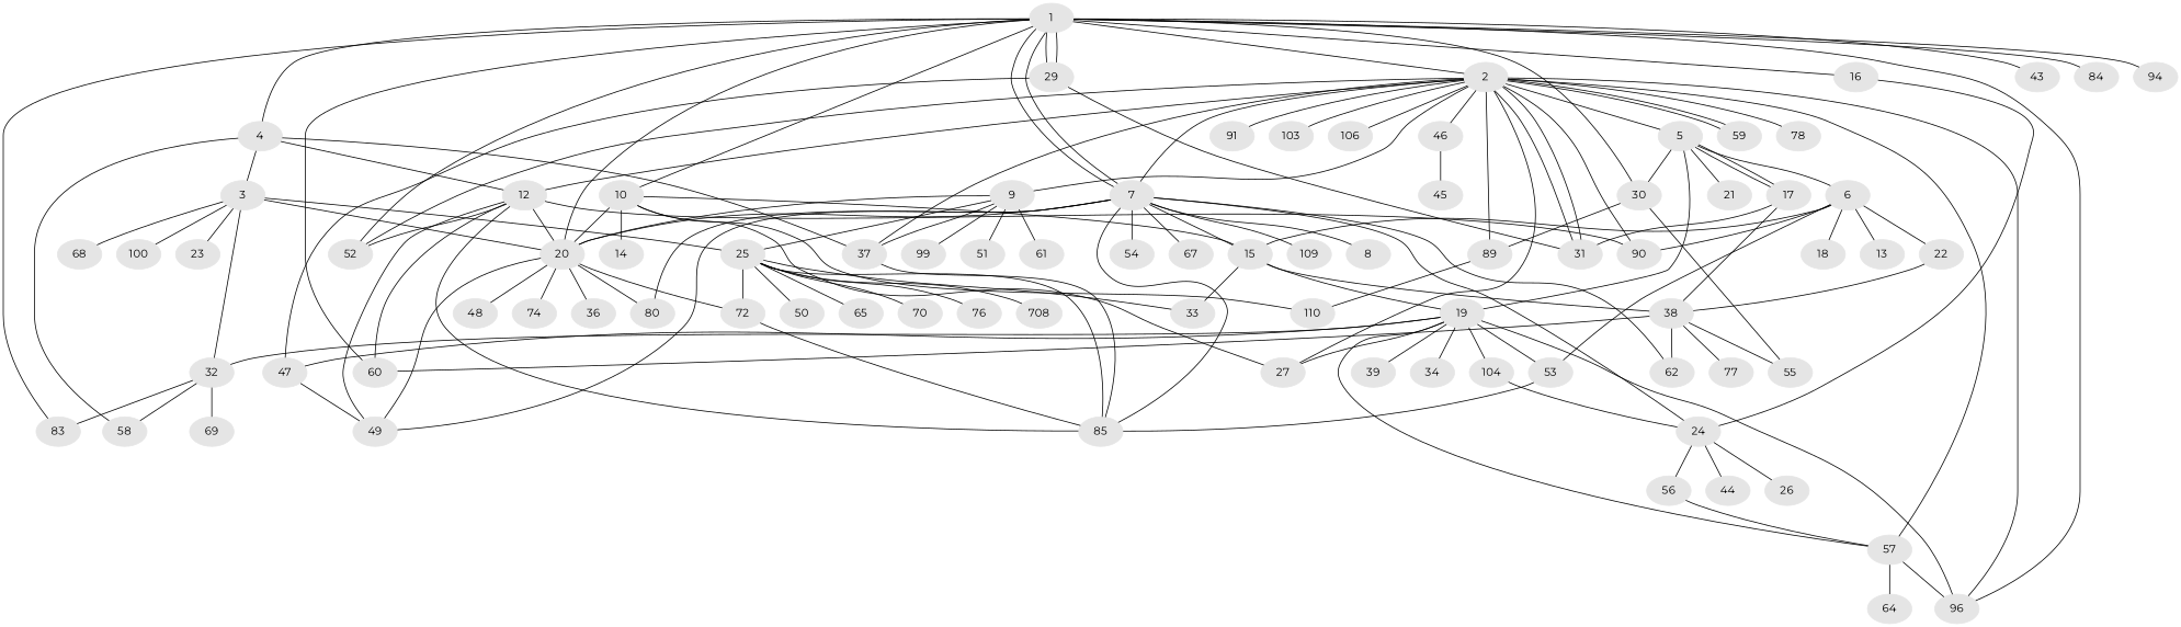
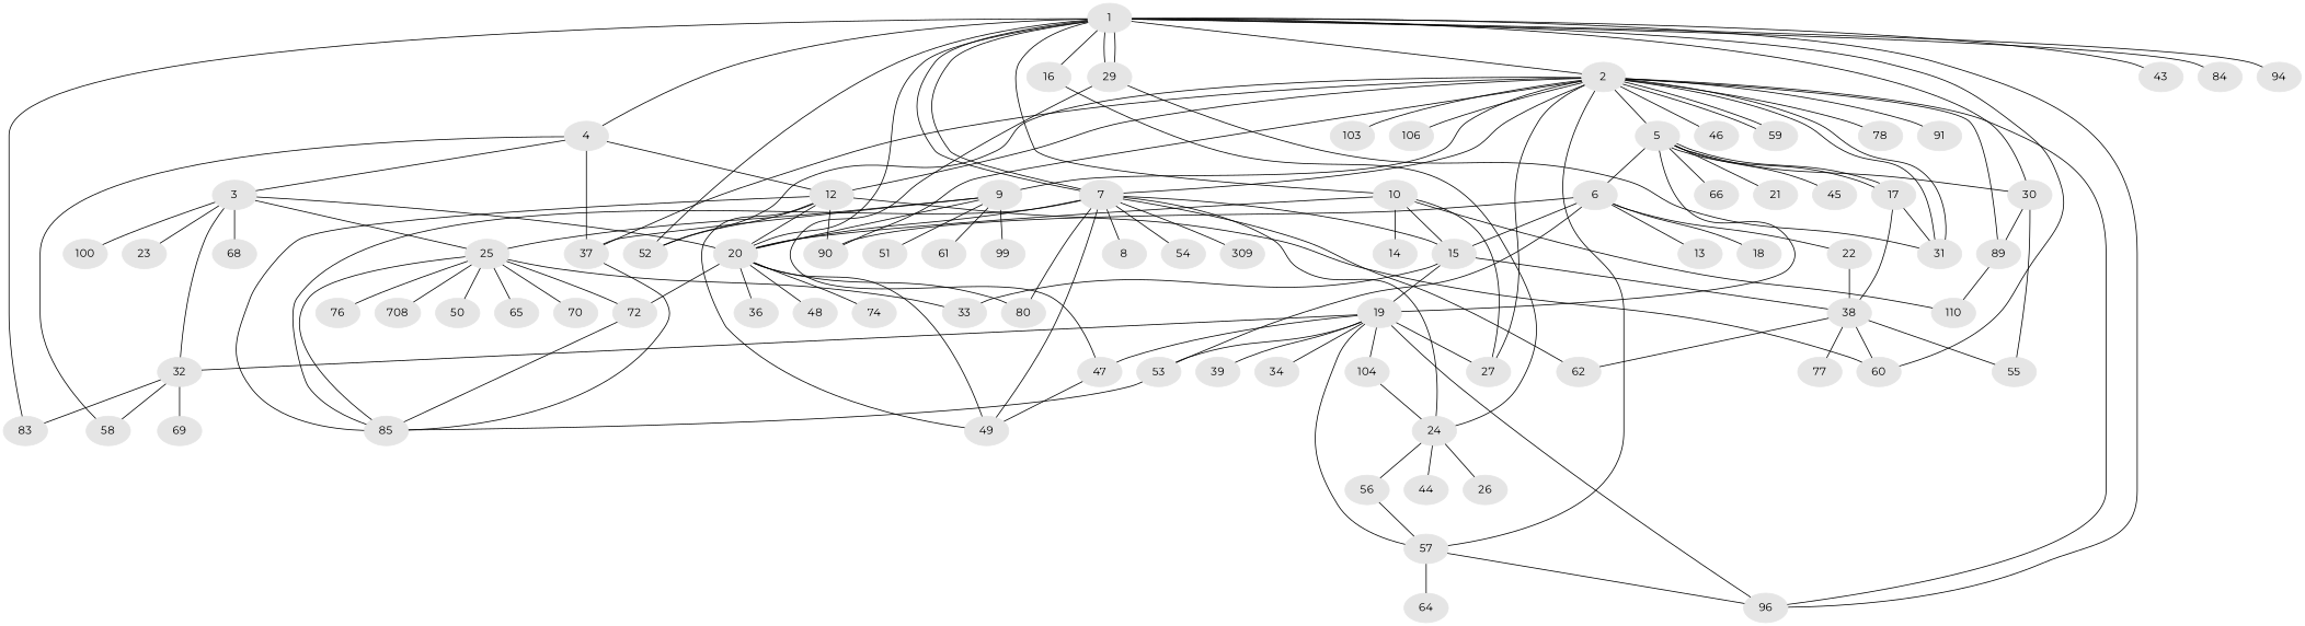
  graph {
    fontname=Montserrat
    node [color=gray90 fontname=Montserrat style=filled]
    edge [fontname=Montserrat]
    1 [super="+101"]
    2 [super="+11"]
    4
    7 [super="+73"]
    10 [super="+79"]
    16
    20 [super="+35"]
    29 [super="+71"]
    30
    43
    52 [super="+63"]
    60
    84
    n14 [label=83]
    94
    96
    5 [super="+102"]
    9 [super="+93"]
    12 [super="+75"]
    27
    31
    37
    46
    57
    59
    78
    89 [super="+98"]
    90
    91
    103
    106
    3 [super="+105"]
    23 [super="+81"]
    25 [super="+28"]
    32 [super="+41"]
    68
    100
    58
    8
    15
    24 [super="+40"]
    49
    54
    62
-   67
    80
    85 [super="+87"]
-   109
+   109 [label=309]
    14
    110
    36
    48
    72
    74 [super="+92"]
    47
    55
    6 [super="+82"]
    17
    19 [super="+86"]
    21
    45
+   66
    51 [super="+107"]
    61
    99
    64
    33
    50
    65
    70
    76
    n72 [label=708]
    69
    13
    18
    22
    53
    38 [super="+83"]
    34
    39
    104
    26
    44
    56 [super="+95"]
    77
    1 -- 2
    1 -- 4
    1 -- 7
    1 -- 7
    1 -- 10
    1 -- 16
    1 -- 20
    1 -- 29
    1 -- 29
    1 -- 30
    1 -- 43
    1 -- 52
    1 -- 60
    1 -- 84
    1 -- n14
    1 -- 94
    1 -- 96
    2 -- 7
    2 -- 52
    2 -- 96
    2 -- 5
    2 -- 9
    2 -- 12
    2 -- 27
    2 -- 31
    2 -- 31
    2 -- 37
    2 -- 46
    2 -- 57
    2 -- 59
    2 -- 59
    2 -- 78
    2 -- 89 [weight=2]
    2 -- 90
    2 -- 91
    2 -- 103
    2 -- 106
    4 -- 12
    4 -- 37
    4 -- 3
    4 -- 58
    7 -- 20 [weight=2]
    7 -- 8
    7 -- 15
    7 -- 24
    7 -- 49
    7 -- 54
    7 -- 62
-   7 -- 67
    7 -- 80
    7 -- 85
    7 -- 109
    10 -- 20 [weight=2]
    10 -- 27
    10 -- 15
    10 -- 14
    10 -- 110
    16 -- 24
    20 -- 49
    20 -- 80
    20 -- 36
    20 -- 48
    20 -- 72
    20 -- 74
    29 -- 31
    29 -- 47
    30 -- 89
    30 -- 55
    5 -- 30
    5 -- 6
    5 -- 17
    5 -- 17
    5 -- 19
    5 -- 21
-   46 -- 45
+   5 -- 45
+   5 -- 66
    9 -- 20
    9 -- 37
    9 -- 25
    9 -- 51
    9 -- 61
    9 -- 99
    12 -- 20
    12 -- 52
    12 -- 60
    12 -- 90
    12 -- 49
    12 -- 85
    37 -- 85
    57 -- 96
    57 -- 64
    89 -- 110
    3 -- 20
    3 -- 23
    3 -- 25
    3 -- 32
    3 -- 68
    3 -- 100
    25 -- 85
    25 -- 72
    25 -- 33
    25 -- 50
    25 -- 65
    25 -- 70
    25 -- 76
    25 -- n72
    32 -- n14
    32 -- 58
    32 -- 69
    15 -- 19
    15 -- 33
    15 -- 38
    24 -- 26
    24 -- 44
    24 -- 56
    72 -- 85
    47 -- 49
    6 -- 90
    6 -- 15
    6 -- 13
    6 -- 18
    6 -- 22
    6 -- 53
    17 -- 31
    17 -- 38
    19 -- 96
    19 -- 27
    19 -- 57
    19 -- 32
    19 -- 47
    19 -- 53
    19 -- 34
    19 -- 39
    19 -- 104
    22 -- 38
    53 -- 85
    38 -- 60
    38 -- 62
    38 -- 55
    38 -- 77
    104 -- 24
    56 -- 57
  }
